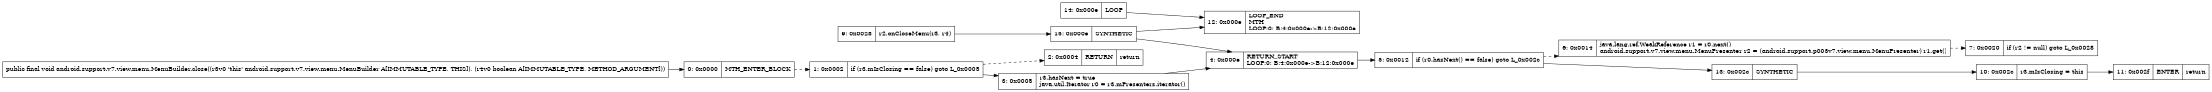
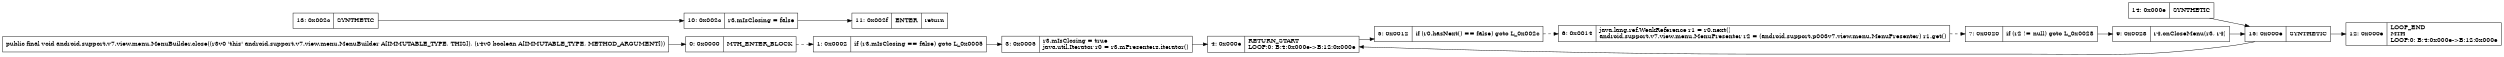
  digraph {
    rankdir=LR
    node [shape=record]
    n1 [label="{0\:\ 0x0000|MTH_ENTER_BLOCK\l}"]
    n2 [label="{1\:\ 0x0002|if (r3.mIsClosing == false) goto L_0x0005\l}"]
-   n3 [label="{2\:\ 0x0004|RETURN\l|return\l}"]
-   n4 [label="{3\:\ 0x0005|r3.hasNext = true\ljava.util.Iterator r0 = r3.mPresenters.iterator()\l}"]
+   n4 [label="{3\:\ 0x0005|r3.mIsClosing = true\ljava.util.Iterator r0 = r3.mPresenters.iterator()\l}"]
    n5 [label="{4\:\ 0x000e|RETURN_START\lLOOP:0: B:4:0x000e\-\>B:12:0x000e\l}"]
    n6 [label="{5\:\ 0x0012|if (r0.hasNext() == false) goto L_0x002c\l}"]
    n7 [label="{6\:\ 0x0014|java.lang.ref.WeakReference r1 = r0.next()\landroid.support.v7.view.menu.MenuPresenter r2 = (android.support.p003v7.view.menu.MenuPresenter) r1.get()\l}"]
    n8 [label="{13\:\ 0x002c|SYNTHETIC\l}"]
    n9 [label="{7\:\ 0x0020|if (r2 != null) goto L_0x0028\l}"]
-   n10 [label="{10\:\ 0x002c|r3.mIsClosing = this\l}"]
-   n11 [label="{9\:\ 0x0028|r2.onCloseMenu(r3, r4)\l}"]
+   n10 [label="{10\:\ 0x002c|r3.mIsClosing = false\l}"]
+   n11 [label="{9\:\ 0x0028|r4.onCloseMenu(r3, r4)\l}"]
    n12 [label="{15\:\ 0x000e|SYNTHETIC\l}"]
-   n13 [label="{14\:\ 0x000e|LOOP\l}"]
+   n13 [label="{14\:\ 0x000e|SYNTHETIC\l}"]
    n14 [label="{12\:\ 0x000e|LOOP_END\lMTH\lLOOP:0: B:4:0x000e\-\>B:12:0x000e\l}"]
    n15 [label="{11\:\ 0x002f|ENTER\l|return\l}"]
    n16 [label="{public final void android.support.v7.view.menu.MenuBuilder.close((r3v0 'this' android.support.v7.view.menu.MenuBuilder A[IMMUTABLE_TYPE, THIS]), (r4v0 boolean A[IMMUTABLE_TYPE, METHOD_ARGUMENT])) }"]
    n1 -> n2 [style=dashed]
-   n2 -> n3 [style=dashed]
    n2 -> n4
    n4 -> n5
    n5 -> n6
    n6 -> n7 [style=dashed]
-   n6 -> n8
    n7 -> n9 [style=dashed]
    n8 -> n10
+   n9 -> n11
    n10 -> n15
    n11 -> n12
    n12 -> n5
    n12 -> n14
-   n13 -> n14
+   n13 -> n12
    n16 -> n1
  }
